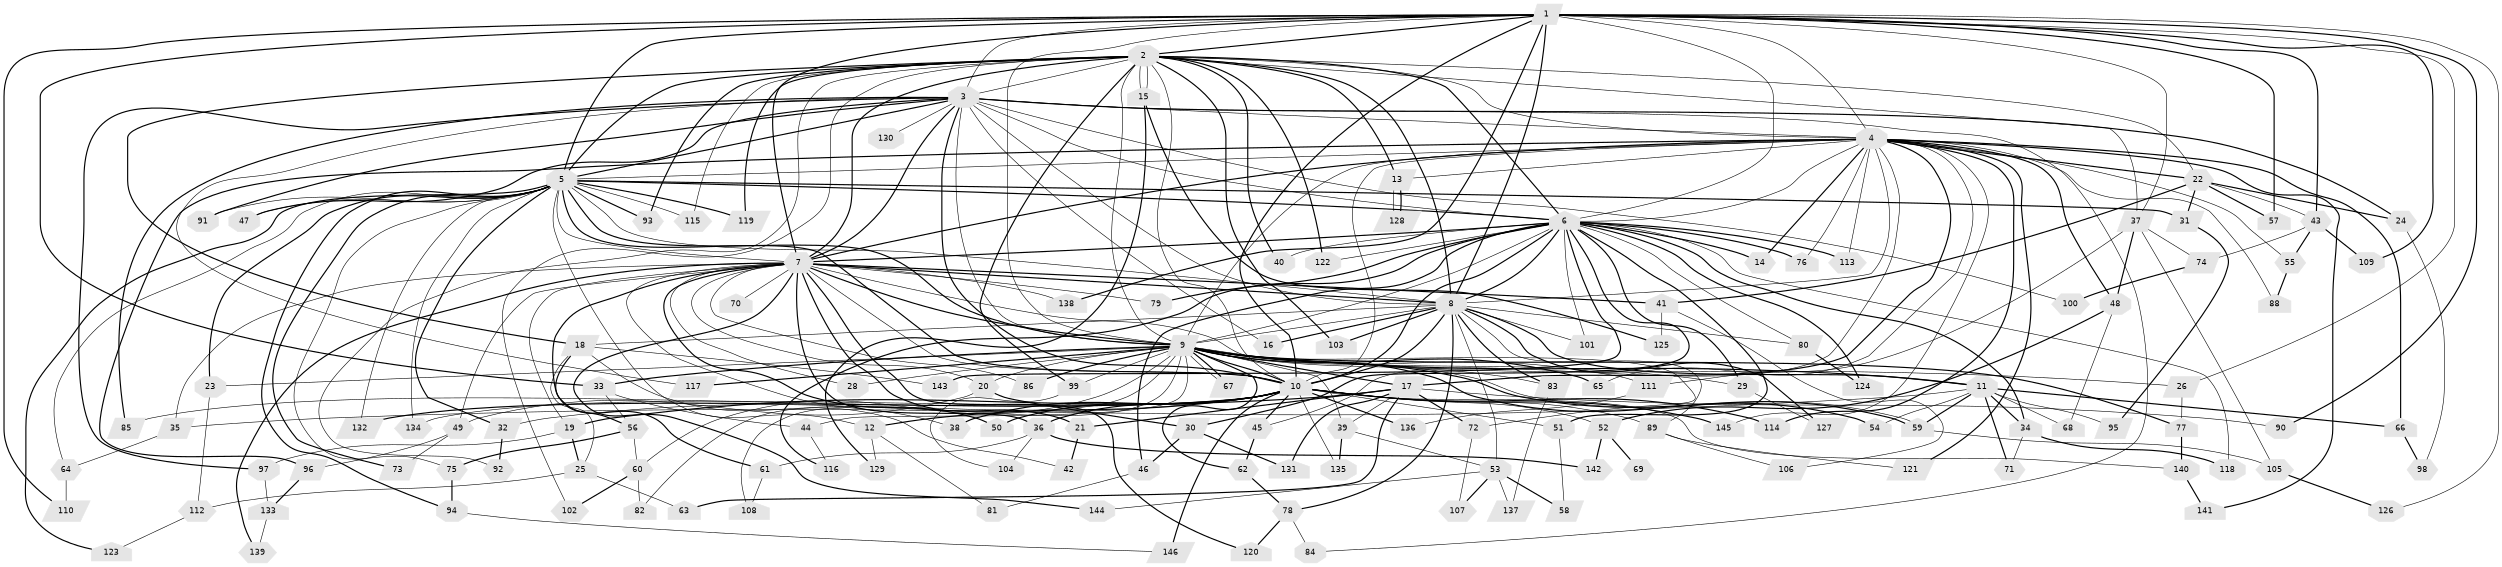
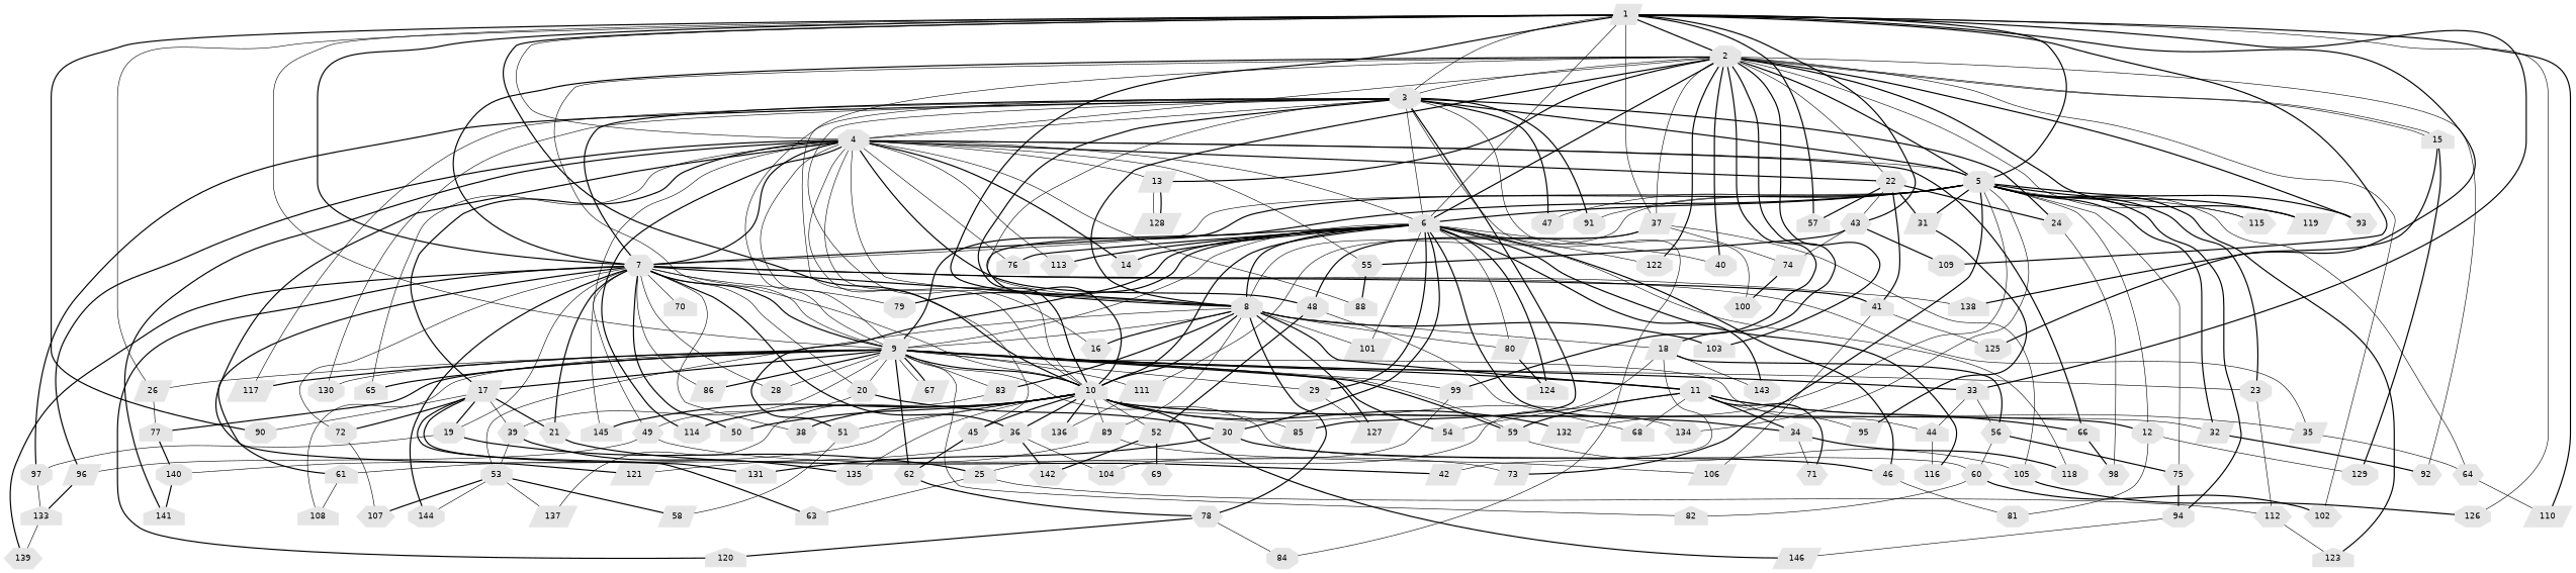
  graph {
    fontname="DejaVu Sans"
    node [color=gray90 fontname="DejaVu Sans" shape=octagon style=filled]
    edge [fontname="DejaVu Sans" style=bold]
    1 [shape=parallelogram]
    2
    3
    4
    5
    6 [shape=house]
    7 [shape=hexagon]
    8
    9 [shape=parallelogram]
    10 [shape=house]
    26 [shape=parallelogram]
    33 [shape=house]
    37 [shape=parallelogram]
    43 [shape=hexagon]
    57 [shape=house]
    90
    109
    110 [shape=parallelogram]
    126
    138 [shape=house]
    13 [shape=parallelogram]
    15 [shape=house]
    18 [shape=parallelogram]
    22 [shape=hexagon]
    40
    92 [shape=hexagon]
    93 [shape=hexagon]
    99 [shape=house]
    102 [shape=hexagon]
    103 [shape=house]
    115 [shape=hexagon]
    119 [shape=parallelogram]
    122
    16 [shape=hexagon]
    24 [shape=hexagon]
    47
    84
    85 [shape=parallelogram]
    91
    97
    100 [shape=hexagon]
    117 [shape=parallelogram]
    130
    14 [shape=hexagon]
    17 [shape=parallelogram]
    45 [shape=hexagon]
    48
    55 [shape=hexagon]
    65 [shape=house]
    66 [shape=house]
    76 [shape=house]
    88 [shape=house]
    96 [shape=parallelogram]
    113 [shape=hexagon]
    114
    121 [shape=parallelogram]
    141 [shape=house]
    145 [shape=house]
    12
    23
    31 [shape=parallelogram]
    32 [shape=parallelogram]
    64 [shape=hexagon]
    73 [shape=parallelogram]
    75 [shape=hexagon]
    94
    123 [shape=house]
    132 [shape=parallelogram]
    134 [shape=hexagon]
    29
    30 [shape=parallelogram]
    34 [shape=house]
    46
    51
    79
    80 [shape=parallelogram]
    101 [shape=parallelogram]
    116
    118
    124 [shape=house]
    143
    19
    20 [shape=hexagon]
    21 [shape=hexagon]
    28
    35 [shape=parallelogram]
    36
    38 [shape=hexagon]
    41 [shape=house]
    49 [shape=hexagon]
    50 [shape=house]
    61 [shape=house]
    70 [shape=house]
    72
    86 [shape=parallelogram]
    120 [shape=house]
    139 [shape=hexagon]
    144
    11
    53
    78 [shape=hexagon]
    83 [shape=parallelogram]
    89 [shape=parallelogram]
    127 [shape=parallelogram]
    39 [shape=hexagon]
    44 [shape=house]
    54 [shape=house]
    59 [shape=house]
    60 [shape=hexagon]
    62 [shape=hexagon]
    67 [shape=parallelogram]
    77 [shape=house]
    82 [shape=house]
    108 [shape=house]
    111 [shape=parallelogram]
    52 [shape=parallelogram]
    135
    136
    140
    146 [shape=parallelogram]
    56 [shape=hexagon]
    74 [shape=parallelogram]
    105 [shape=hexagon]
    128 [shape=parallelogram]
    129
    125
    25 [shape=house]
    42 [shape=parallelogram]
    104
    98 [shape=hexagon]
    133 [shape=house]
    63 [shape=house]
    131 [shape=house]
    68 [shape=house]
    81
    112 [shape=hexagon]
    95 [shape=parallelogram]
    71 [shape=hexagon]
    58 [shape=parallelogram]
    142 [shape=hexagon]
    106 [shape=parallelogram]
    107 [shape=hexagon]
    137 [shape=parallelogram]
    69 [shape=hexagon]
    1 -- 2
    1 -- 3 [style=solid]
    1 -- 4 [style=solid]
    1 -- 5
    1 -- 6 [style=solid]
    1 -- 7
    1 -- 8
    1 -- 9 [style=solid]
    1 -- 10
    1 -- 26 [style=solid]
    1 -- 33
    1 -- 37 [style=solid]
    1 -- 43
    1 -- 57
    1 -- 90
    1 -- 109
    1 -- 110
    1 -- 126 [style=solid]
    1 -- 138
    2 -- 3 [style=solid]
    2 -- 4 [style=solid]
    2 -- 5
    2 -- 6
    2 -- 7
    2 -- 8
    2 -- 9 [style=solid]
    2 -- 10 [style=solid]
    2 -- 37 [style=solid]
    2 -- 13
    2 -- 15 [style=solid]
    2 -- 15 [style=solid]
    2 -- 18
    2 -- 22 [style=solid]
    2 -- 40
    2 -- 92 [style=solid]
    2 -- 93
    2 -- 99
    2 -- 102 [style=solid]
    2 -- 103
    2 -- 115 [style=solid]
    2 -- 119
    2 -- 122
    3 -- 4 [style=solid]
    3 -- 5
    3 -- 6 [style=solid]
    3 -- 7
    3 -- 8 [style=solid]
    3 -- 9 [style=solid]
    3 -- 10
    3 -- 16 [style=solid]
    3 -- 24
    3 -- 47
    3 -- 84 [style=solid]
    3 -- 85
    3 -- 91
    3 -- 97
    3 -- 100 [style=solid]
    3 -- 117 [style=solid]
    3 -- 130 [style=solid]
    4 -- 5 [style=solid]
    4 -- 6 [style=solid]
    4 -- 7
    4 -- 8 [style=solid]
    4 -- 9 [style=solid]
    4 -- 10 [style=solid]
    4 -- 13 [style=solid]
    4 -- 22
    4 -- 14
    4 -- 17
    4 -- 45 [style=solid]
    4 -- 48
    4 -- 55 [style=solid]
    4 -- 65 [style=solid]
    4 -- 66
    4 -- 76 [style=solid]
    4 -- 88 [style=solid]
    4 -- 96
    4 -- 113 [style=solid]
    4 -- 114
    4 -- 121
    4 -- 141
    4 -- 145 [style=solid]
    5 -- 6
    5 -- 7 [style=solid]
    5 -- 8 [style=solid]
    5 -- 9
    5 -- 10
    5 -- 93
    5 -- 115 [style=solid]
    5 -- 119
    5 -- 47 [style=solid]
    5 -- 91 [style=solid]
    5 -- 12 [style=solid]
    5 -- 23
    5 -- 31
    5 -- 32
    5 -- 64 [style=solid]
    5 -- 73
    5 -- 75 [style=solid]
    5 -- 94
    5 -- 123
    5 -- 132 [style=solid]
    5 -- 134 [style=solid]
    6 -- 7
    6 -- 8
    6 -- 9 [style=solid]
    6 -- 10
    6 -- 40 [style=solid]
    6 -- 122 [style=solid]
    6 -- 14
    6 -- 76
    6 -- 113
    6 -- 29
    6 -- 30
    6 -- 34
    6 -- 46
    6 -- 51
    6 -- 79
    6 -- 80 [style=solid]
    6 -- 101 [style=solid]
    6 -- 116
    6 -- 118 [style=solid]
    6 -- 124
    6 -- 143
    7 -- 8
    7 -- 9
    7 -- 10 [style=solid]
    7 -- 138 [style=solid]
    7 -- 79 [style=solid]
    7 -- 19 [style=solid]
    7 -- 20 [style=solid]
    7 -- 21
    7 -- 28 [style=solid]
    7 -- 35 [style=solid]
    7 -- 36
    7 -- 38 [style=solid]
    7 -- 41
    7 -- 49 [style=solid]
    7 -- 50
    7 -- 61
    7 -- 70 [style=solid]
    7 -- 72 [style=solid]
    7 -- 86 [style=solid]
    7 -- 120
    7 -- 139
    7 -- 144
    8 -- 9 [style=solid]
    8 -- 10
    8 -- 18 [style=solid]
    8 -- 103
    8 -- 16
    8 -- 80 [style=solid]
    8 -- 101 [style=solid]
    8 -- 11
    8 -- 53 [style=solid]
    8 -- 78
    8 -- 83
    8 -- 89 [style=solid]
    8 -- 127
    9 -- 10
    9 -- 26 [style=solid]
    9 -- 33
    9 -- 99 [style=solid]
    9 -- 117
+   9 -- 130 [style=solid]
    9 -- 17
    9 -- 65
    9 -- 23 [style=solid]
    9 -- 29 [style=solid]
    9 -- 20 [style=solid]
    9 -- 28 [style=solid]
    9 -- 86
    9 -- 11
    9 -- 83 [style=solid]
    9 -- 39 [style=solid]
    9 -- 44 [style=solid]
    9 -- 54
    9 -- 59
    9 -- 59 [style=solid]
    9 -- 60 [style=solid]
    9 -- 62
    9 -- 67 [style=solid]
    9 -- 67
    9 -- 77
    9 -- 82 [style=solid]
    9 -- 108 [style=solid]
    9 -- 111 [style=solid]
    10 -- 85 [style=solid]
    10 -- 45
    10 -- 114
    10 -- 145
    10 -- 12
    10 -- 32 [style=solid]
    10 -- 132
    10 -- 134 [style=solid]
    10 -- 51 [style=solid]
    10 -- 36
    10 -- 38
    10 -- 50
    10 -- 89 [style=solid]
    10 -- 52 [style=solid]
    10 -- 135 [style=solid]
    10 -- 136
    10 -- 140 [style=solid]
    10 -- 146
    26 -- 77 [style=solid]
    33 -- 44 [style=solid]
    33 -- 56 [style=solid]
    37 -- 48
    37 -- 111 [style=solid]
    37 -- 74 [style=solid]
    37 -- 105 [style=solid]
    43 -- 109
    43 -- 55
    43 -- 74 [style=solid]
    13 -- 128 [style=solid]
    13 -- 128
    15 -- 129
    15 -- 125
    18 -- 143 [style=solid]
    18 -- 56
    18 -- 25 [style=solid]
    18 -- 42 [style=solid]
    22 -- 43 [style=solid]
    22 -- 57
    22 -- 24
    22 -- 31
    22 -- 41
    99 -- 104 [style=solid]
    24 -- 98 [style=solid]
    97 -- 133 [style=solid]
    17 -- 90 [style=solid]
    17 -- 19
    17 -- 21
    17 -- 72
    17 -- 39 [style=solid]
    17 -- 63
    17 -- 131
    45 -- 62
    48 -- 52
    48 -- 68 [style=solid]
    55 -- 88
    66 -- 98
    96 -- 133
    12 -- 129 [style=solid]
    12 -- 81 [style=solid]
    23 -- 112 [style=solid]
    31 -- 95
    32 -- 92
    64 -- 110 [style=solid]
    75 -- 94
    94 -- 146 [style=solid]
    29 -- 127 [style=solid]
    30 -- 46
    30 -- 131
    34 -- 118
    34 -- 71 [style=solid]
    46 -- 81 [style=solid]
    51 -- 58 [style=solid]
    80 -- 124
    19 -- 97 [style=solid]
    19 -- 25
    20 -- 30
    20 -- 49 [style=solid]
    21 -- 42
    35 -- 64 [style=solid]
    36 -- 61 [style=solid]
    36 -- 104 [style=solid]
    36 -- 142
    41 -- 125 [style=solid]
    41 -- 106 [style=solid]
    49 -- 96 [style=solid]
    49 -- 73 [style=solid]
    61 -- 108 [style=solid]
    72 -- 107 [style=solid]
    11 -- 66
    11 -- 34
    11 -- 35 [style=solid]
    11 -- 54 [style=solid]
    11 -- 59
    11 -- 68 [style=solid]
    11 -- 95 [style=solid]
    11 -- 71
    53 -- 144 [style=solid]
    53 -- 58
    53 -- 107
    53 -- 137 [style=solid]
    78 -- 84 [style=solid]
    78 -- 120
    83 -- 137 [style=solid]
    89 -- 121 [style=solid]
    89 -- 106 [style=solid]
    39 -- 53 [style=solid]
    39 -- 135
    44 -- 116 [style=solid]
    59 -- 105 [style=solid]
    60 -- 102
    60 -- 82 [style=solid]
    62 -- 78
    77 -- 140
    111 -- 136 [style=solid]
    52 -- 142
    52 -- 69
    140 -- 141
    56 -- 75
    56 -- 60 [style=solid]
    74 -- 100
    105 -- 126
    25 -- 63 [style=solid]
    25 -- 112 [style=solid]
    133 -- 139 [style=solid]
    112 -- 123 [style=solid]
  }
